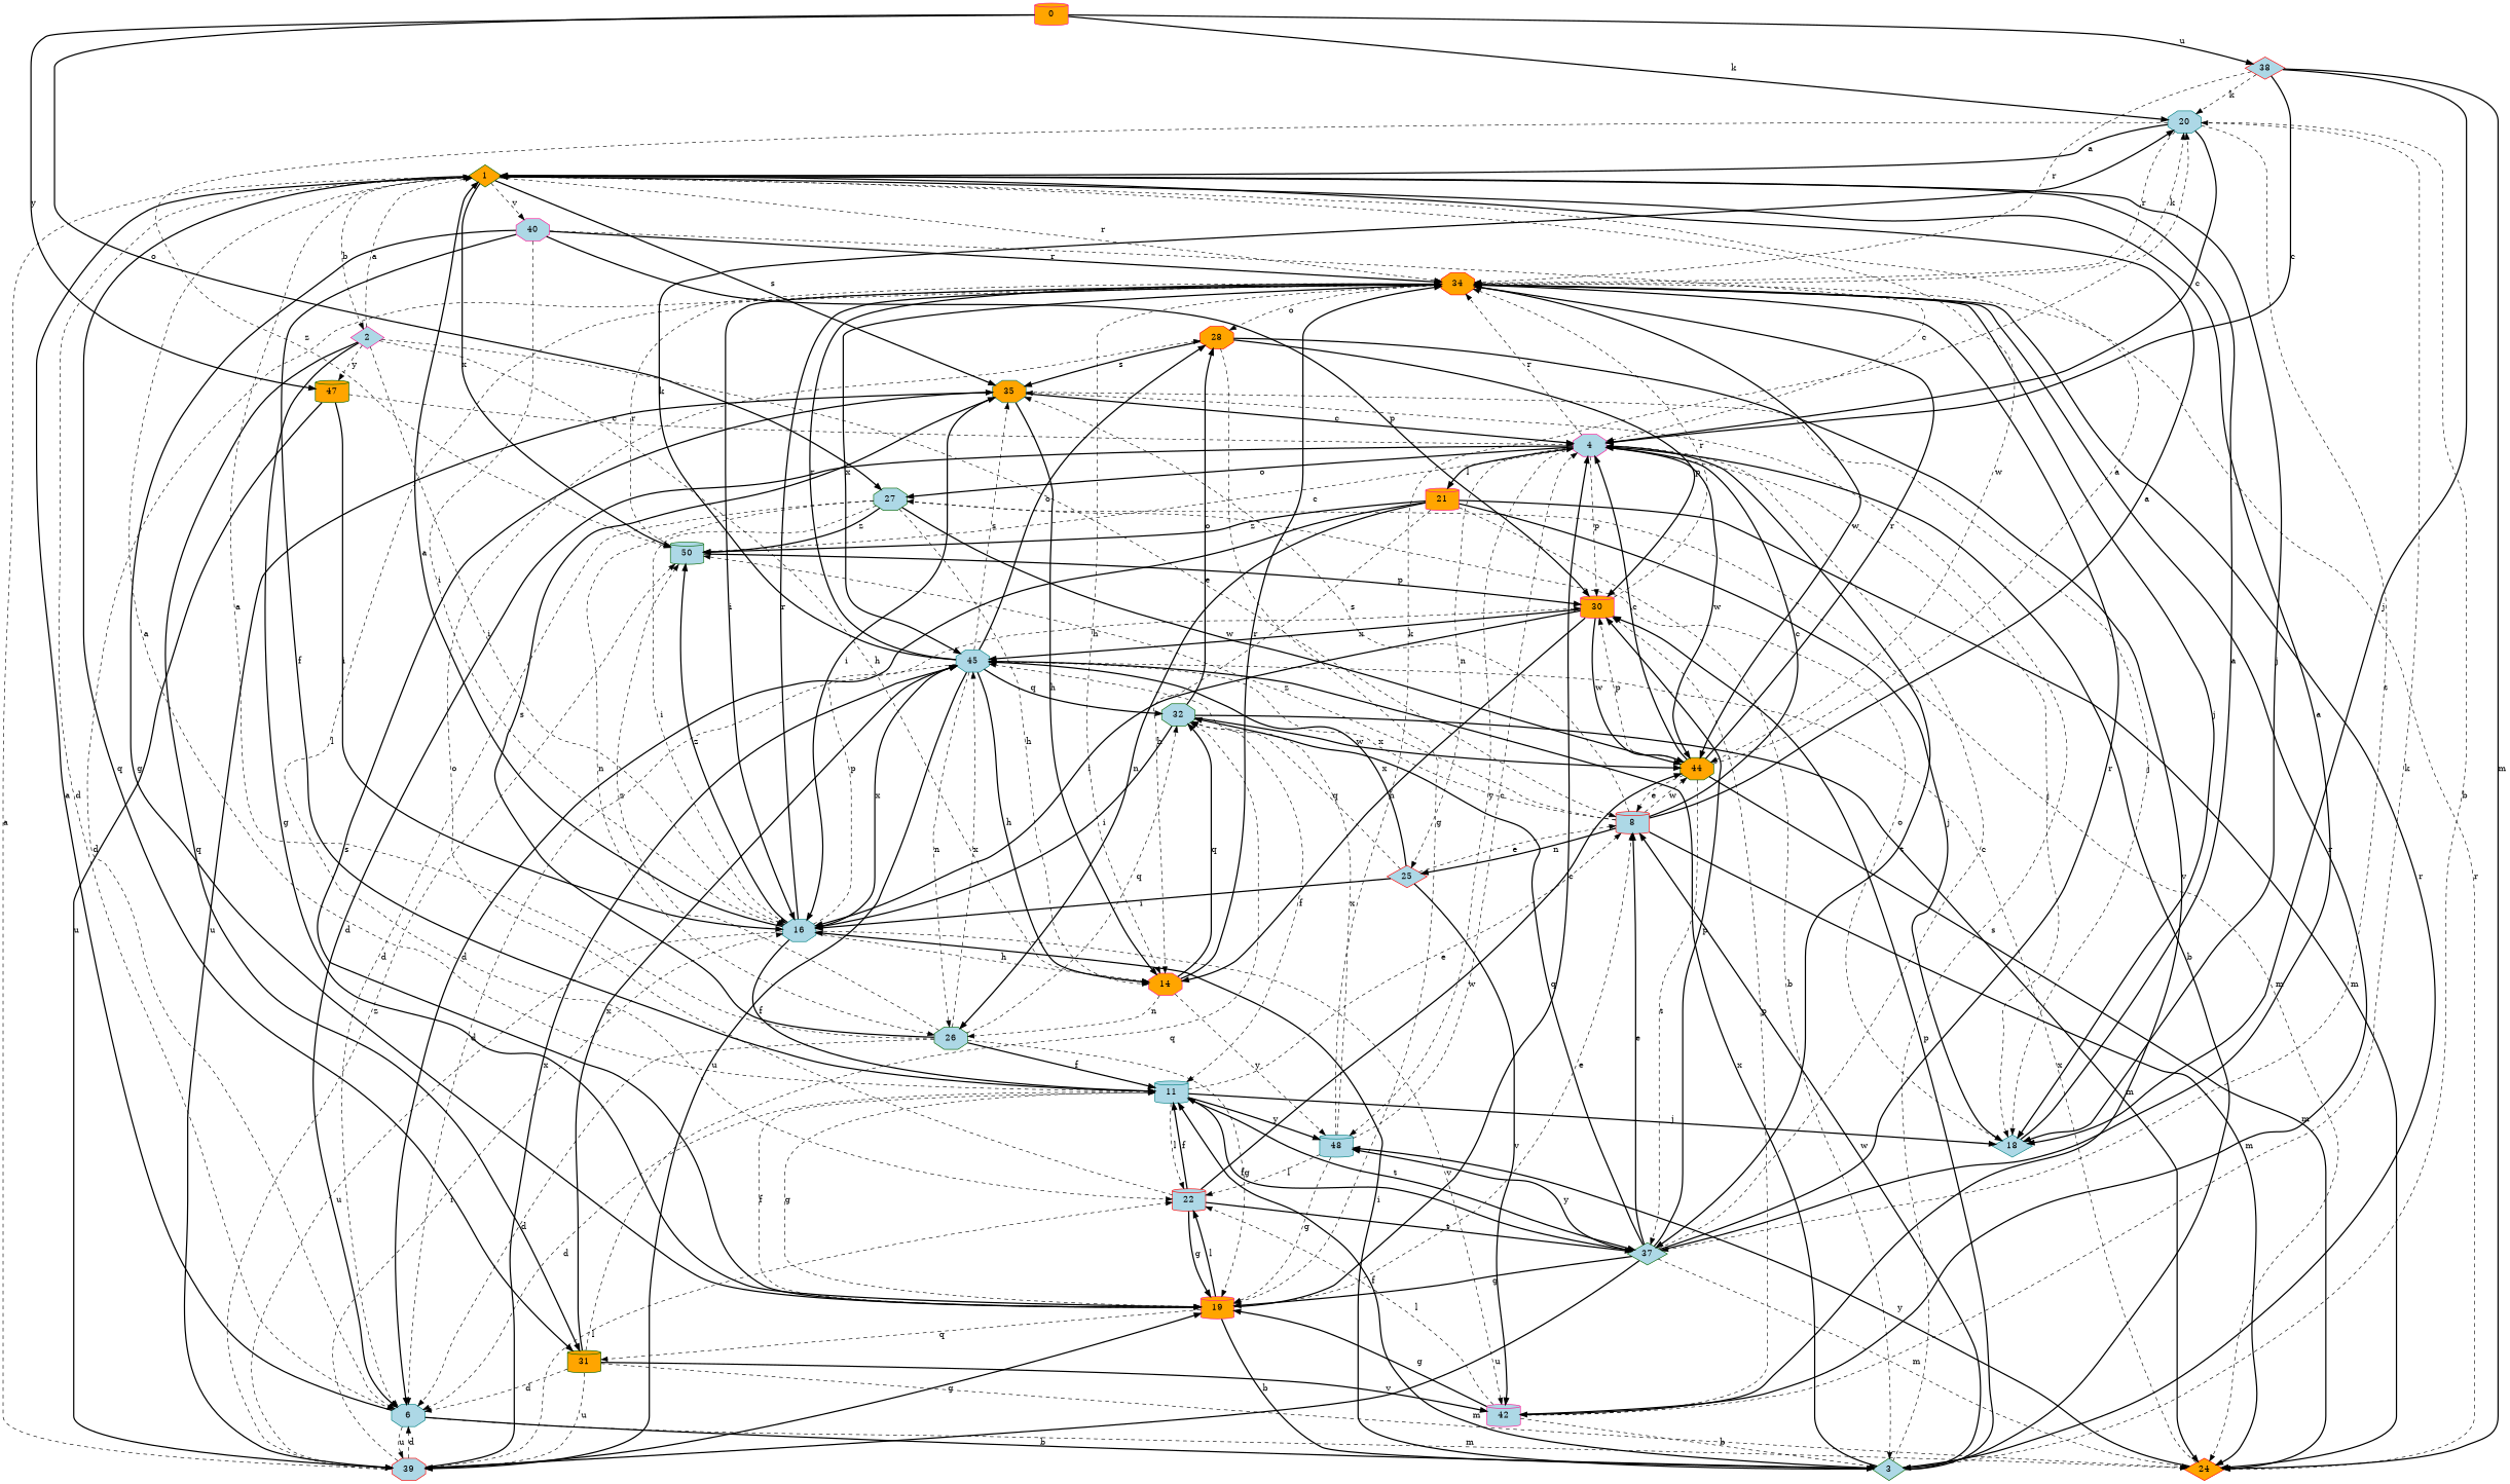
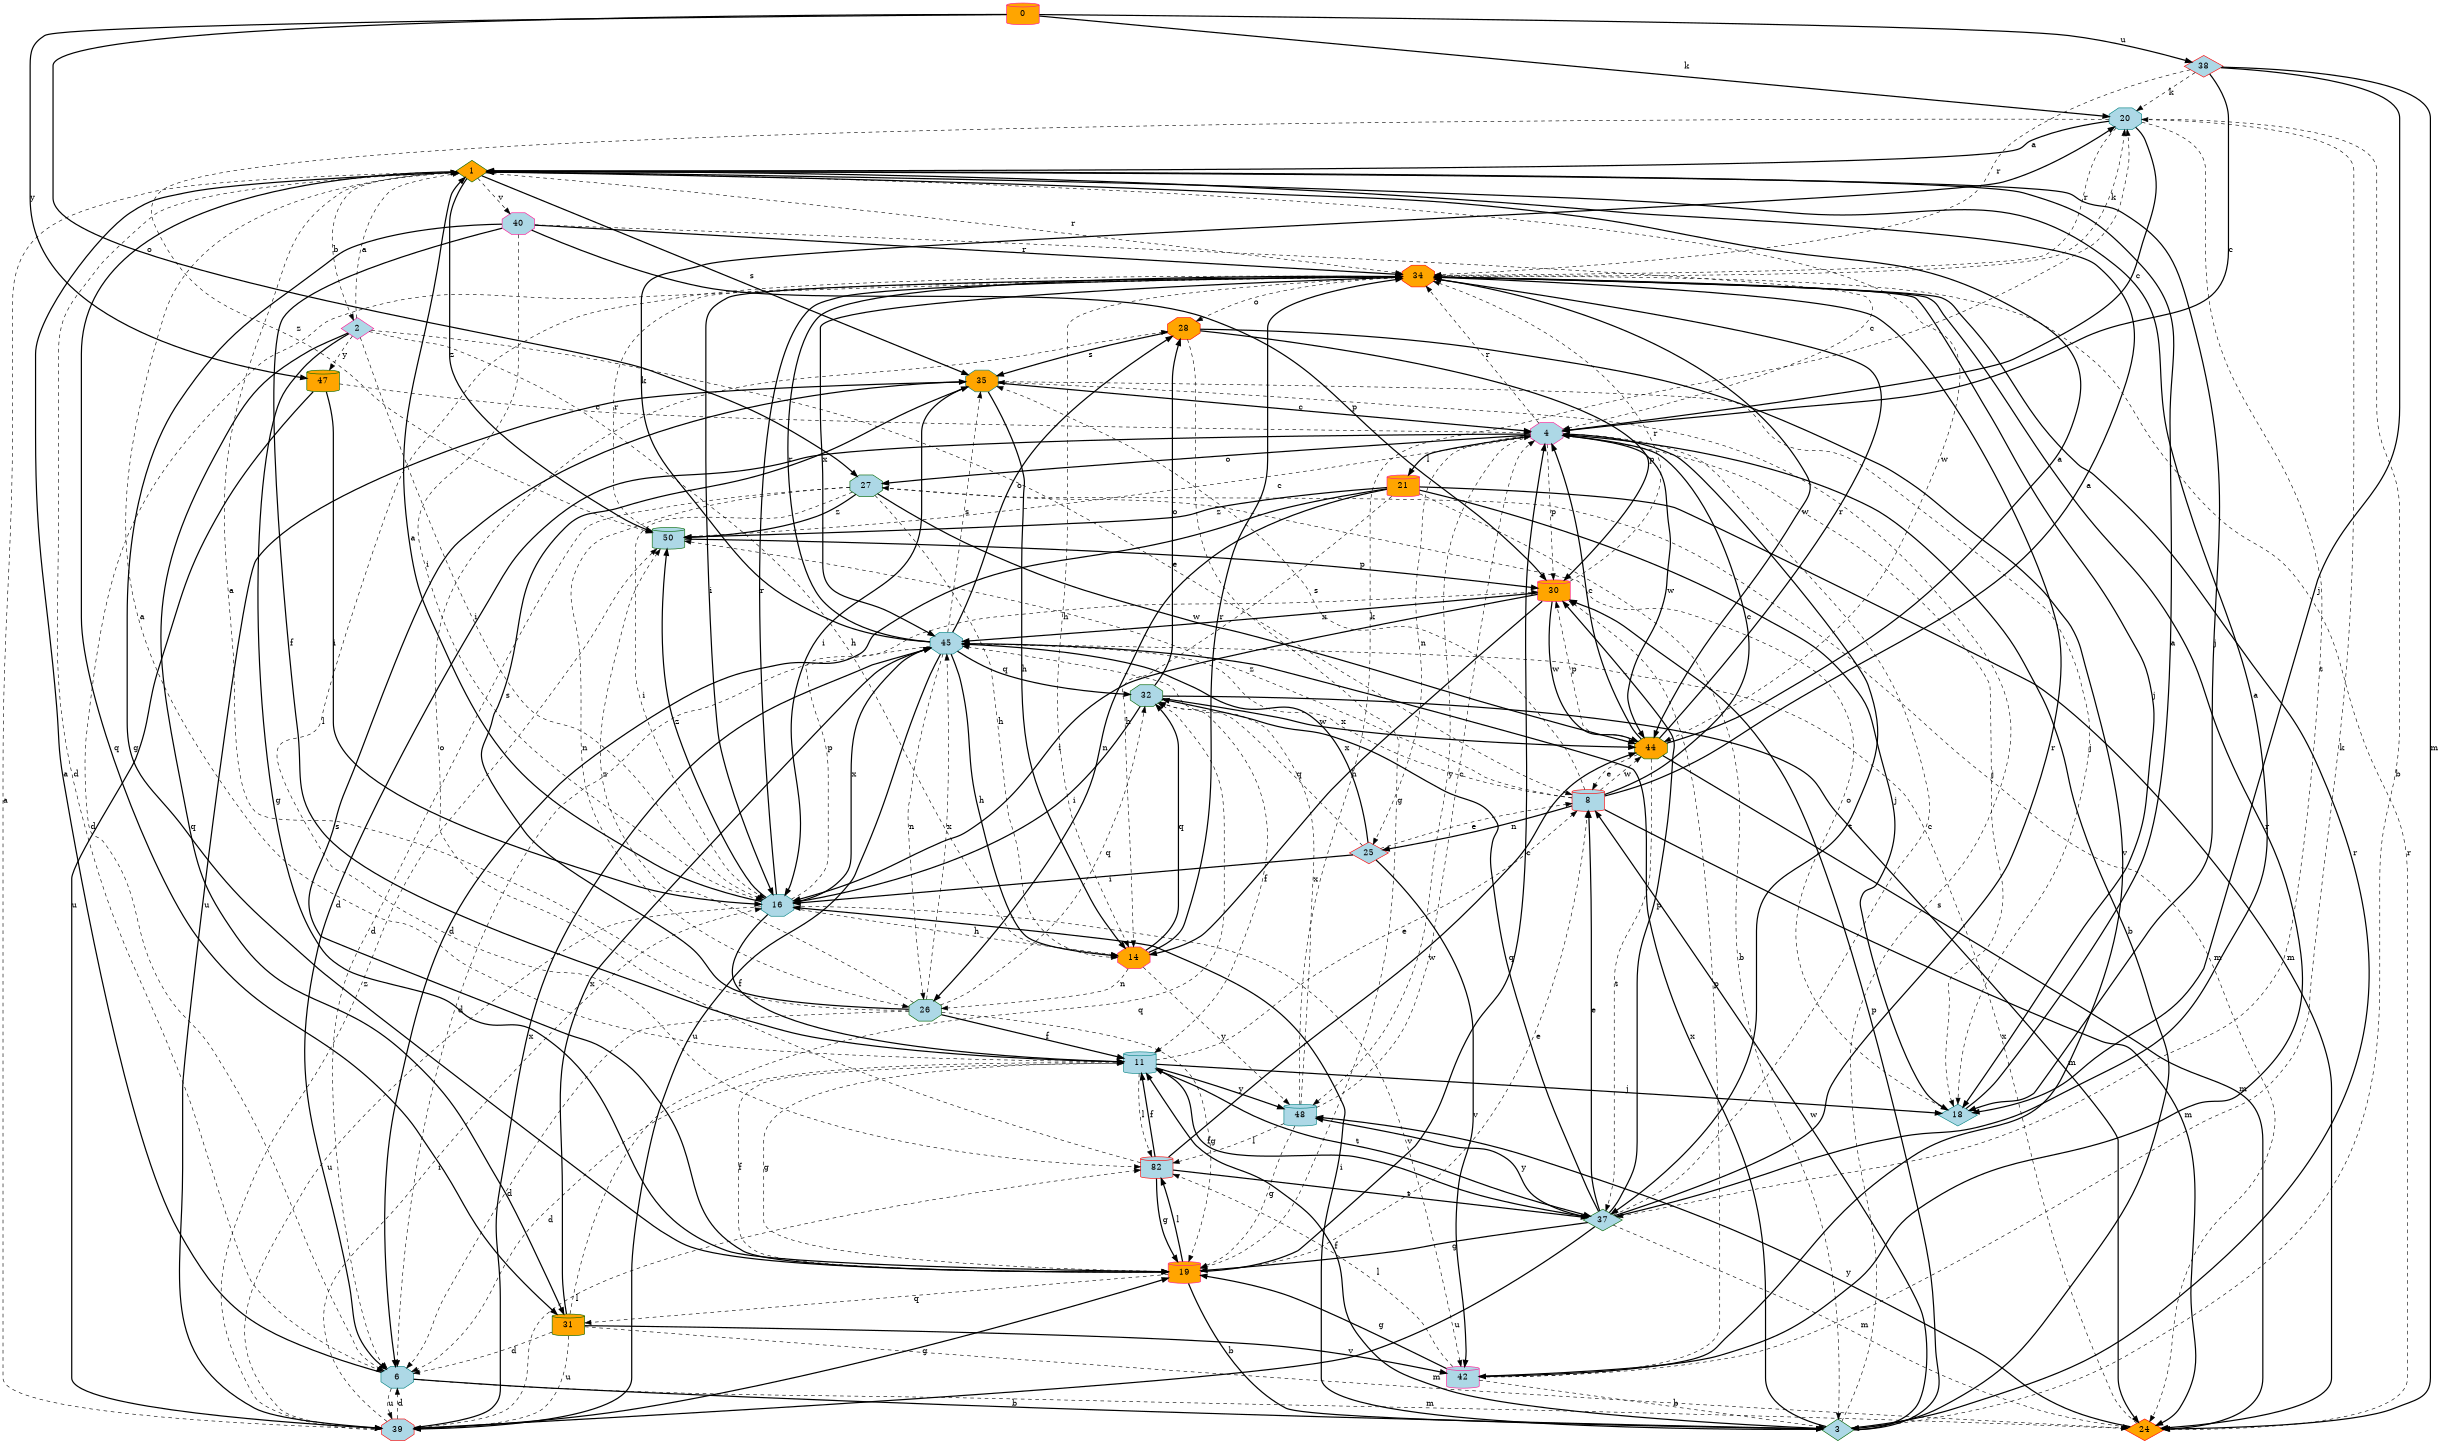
  strict digraph {
    node [color=darkgreen fillcolor=lightblue shape=octagon style=filled]
    edge [style=bold]
    0 [color=deeppink fillcolor=orange shape=cylinder]
    20 [color=teal]
    27
    38 [color=red shape=diamond]
    47 [fillcolor=orange shape=cylinder]
    1 [fillcolor=orange shape=diamond]
    34 [color=red fillcolor=orange]
    50 [shape=cylinder]
    3 [shape=diamond]
    4 [color=deeppink]
    37 [shape=diamond]
    6 [color=teal]
    44 [fillcolor=orange]
    14 [color=deeppink fillcolor=orange]
    16 [color=teal]
    24 [color=red fillcolor=orange shape=diamond]
    26
    18 [color=teal shape=diamond]
    39 [color=red]
    2 [color=deeppink shape=diamond]
    31 [fillcolor=orange shape=cylinder]
    35 [color=teal fillcolor=orange]
    40 [color=deeppink]
    8 [color=red shape=cylinder]
    n25 [color=deeppink fillcolor=orange label=19 shape=cylinder]
    45 [color=teal]
    32
    42 [color=deeppink shape=cylinder]
-   22 [color=red shape=cylinder]
+   22 [color=red shape=cylinder label=82]
    28 [color=red fillcolor=orange]
    11 [color=teal shape=cylinder]
    30 [color=deeppink fillcolor=orange shape=cylinder]
    25 [color=red shape=diamond]
    48 [color=teal shape=cylinder]
    21 [color=deeppink fillcolor=orange shape=cylinder]
    0 -> 20 [label=k]
    0 -> 27 [label=o]
    0 -> 38 [label=u]
    0 -> 47 [label=y]
    20 -> 1 [label=a]
    20 -> 34 [label=r style=dashed]
    20 -> 50 [label=z style=dashed]
    20 -> 3 [label=b style=dashed]
    20 -> 4 [label=c]
    20 -> 37 [label=t style=dashed]
    27 -> 50 [label=z]
    27 -> 6 [label=d style=dashed]
    27 -> 44 [label=w]
    27 -> 14 [label=h style=dashed]
    27 -> 16 [label=i style=dashed]
    27 -> 24 [label=m style=dashed]
    27 -> 26 [label=n style=dashed]
    38 -> 20 [label=k style=dashed]
    38 -> 34 [label=r style=dashed]
    38 -> 4 [label=c]
    38 -> 24 [label=m]
    38 -> 18 [label=j]
    47 -> 4 [label=c style=dashed]
    47 -> 16 [label=i]
    47 -> 39 [label=u]
    1 -> 34 [label=r style=dashed]
-   1 -> 50 [label=x]
+   1 -> 50 [label=z]
    1 -> 6 [label=d style=dashed]
    1 -> 44 [label=w style=dashed]
    1 -> 18 [label=j]
    1 -> 2 [label=b style=dashed]
    1 -> 31 [label=q]
    1 -> 35 [label=s]
    1 -> 40 [label=v style=dashed]
    34 -> 20 [label=k style=dashed]
    34 -> 6 [label=d style=dashed]
    34 -> 44 [label=w]
    34 -> 14 [label=h style=dashed]
    34 -> 16 [label=i]
    34 -> 18 [label=j]
    34 -> 45 [label=x]
    34 -> 22 [label=l style=dashed]
    34 -> 28 [label=o style=dashed]
    50 -> 34 [label=r style=dashed]
    50 -> 4 [label=c style=dashed]
    50 -> 30 [label=p]
    3 -> 34 [label=r]
    3 -> 16 [label=i]
    3 -> 35 [label=s style=dashed]
    3 -> 8 [label=w]
    3 -> 45 [label=x]
    3 -> 11 [label=f]
    3 -> 30 [label=p]
    4 -> 27 [label=o]
    4 -> 34 [label=r style=dashed]
    4 -> 3 [label=b]
    4 -> 37 [label=t]
    4 -> 6 [label=d]
    4 -> 44 [label=w]
    4 -> 18 [label=j style=dashed]
    4 -> 30 [label=p style=dashed]
    4 -> 25 [label=n style=dashed]
    4 -> 48 [label=y style=dashed]
    4 -> 21 [label=l]
    37 -> 1 [label=a]
    37 -> 34 [label=r]
    37 -> 4 [label=c style=dashed]
    37 -> 24 [label=m style=dashed]
    37 -> 39 [label=u]
    37 -> 8 [label=e]
    37 -> n25 [label=g]
    37 -> 32 [label=q]
    37 -> 11 [label=f]
    37 -> 30 [label=p]
    37 -> 48 [label=y]
    6 -> 1 [label=a]
    6 -> 3 [label=b]
    6 -> 24 [label=m style=dashed]
    6 -> 39 [label=u style=dashed]
-   44 -> 1 [label=a style=dashed]
+   44 -> 1 [label=a]
    44 -> 34 [label=r]
    44 -> 4 [label=c]
    44 -> 37 [label=t style=dashed]
    44 -> 24 [label=m]
    44 -> 8 [label=e style=dashed]
    44 -> 30 [label=p style=dashed]
    14 -> 34 [label=r]
    14 -> 26 [label=n style=dashed]
    14 -> 32 [label=q]
    14 -> 48 [label=y style=dashed]
    16 -> 1 [label=a]
    16 -> 34 [label=r]
    16 -> 50 [label=z]
    16 -> 14 [label=h style=dashed]
    16 -> 39 [label=u style=dashed]
    16 -> 45 [label=x]
    16 -> 42 [label=v style=dashed]
    16 -> 11 [label=f]
    16 -> 30 [label=p style=dashed]
    24 -> 34 [label=r style=dashed]
    24 -> 45 [label=x style=dashed]
    24 -> 48 [label=y]
    26 -> 1 [label=a style=dashed]
    26 -> 50 [label=z style=dashed]
    26 -> 6 [label=d style=dashed]
    26 -> 35 [label=s]
    26 -> n25 [label=g style=dashed]
    26 -> 45 [label=x style=dashed]
    26 -> 32 [label=q style=dashed]
    26 -> 11 [label=f]
    18 -> 27 [label=o style=dashed]
    18 -> 1 [label=a]
    39 -> 1 [label=a style=dashed]
    39 -> 50 [label=z style=dashed]
    39 -> 6 [label=d style=dashed]
    39 -> 16 [label=i style=dashed]
    39 -> n25 [label=g]
    39 -> 45 [label=x]
    39 -> 22 [label=l style=dashed]
    2 -> 47 [label=y style=dashed]
    2 -> 1 [label=a style=dashed]
    2 -> 14 [label=h style=dashed]
    2 -> 16 [label=i style=dashed]
    2 -> 31 [label=q]
    2 -> 8 [label=e style=dashed]
    2 -> n25 [label=g]
    31 -> 6 [label=d style=dashed]
    31 -> 24 [label=m style=dashed]
    31 -> 39 [label=u style=dashed]
    31 -> 45 [label=x]
    31 -> 32 [label=q style=dashed]
    31 -> 42 [label=v]
    35 -> 4 [label=c]
    35 -> 14 [label=h]
    35 -> 16 [label=i]
    35 -> 18 [label=j style=dashed]
    35 -> 39 [label=u]
    40 -> 34 [label=r]
    40 -> 4 [label=c style=dashed]
    40 -> 16 [label=i style=dashed]
    40 -> n25 [label=g]
    40 -> 11 [label=f]
    40 -> 30 [label=p]
    8 -> 1 [label=a]
    8 -> 50 [label=z style=dashed]
    8 -> 4 [label=c]
    8 -> 44 [label=w style=dashed]
    8 -> 24 [label=m]
    8 -> 35 [label=s style=dashed]
    8 -> 45 [label=x style=dashed]
    8 -> 25 [label=n]
    n25 -> 3 [label=b]
    n25 -> 4 [label=c]
    n25 -> 31 [label=q style=dashed]
    n25 -> 35 [label=s]
    n25 -> 8 [label=e style=dashed]
    n25 -> 22 [label=l]
    n25 -> 11 [label=f style=dashed]
    45 -> 20 [label=k]
    45 -> 34 [label=r]
    45 -> 6 [label=d style=dashed]
    45 -> 14 [label=h]
    45 -> 26 [label=n style=dashed]
    45 -> 39 [label=u]
    45 -> 35 [label=s style=dashed]
    45 -> 32 [label=q]
    45 -> 28 [label=o]
    32 -> 44 [label=w]
    32 -> 16 [label=i]
    32 -> 24 [label=m]
    32 -> 28 [label=o]
    32 -> 11 [label=f style=dashed]
    42 -> 20 [label=k style=dashed]
    42 -> 34 [label=r]
    42 -> 3 [label=b style=dashed]
    42 -> n25 [label=g]
    42 -> 22 [label=l style=dashed]
    42 -> 30 [label=p style=dashed]
    22 -> 37 [label=t]
    22 -> 44 [label=w]
    22 -> n25 [label=g]
    22 -> 28 [label=o style=dashed]
    22 -> 11 [label=f]
    28 -> 35 [label=s]
    28 -> n25 [label=g style=dashed]
    28 -> 42 [label=v]
    28 -> 30 [label=p]
    11 -> 1 [label=a style=dashed]
    11 -> 37 [label=t]
    11 -> 6 [label=d style=dashed]
    11 -> 18 [label=j]
    11 -> 8 [label=e style=dashed]
    11 -> n25 [label=g style=dashed]
    11 -> 22 [label=l style=dashed]
    11 -> 48 [label=y]
    30 -> 34 [label=r style=dashed]
    30 -> 44 [label=w]
    30 -> 14 [label=h]
    30 -> 16 [label=i]
    30 -> 45 [label=x]
    25 -> 16 [label=i]
    25 -> 8 [label=e style=dashed]
    25 -> 45 [label=x]
    25 -> 32 [label=q style=dashed]
    25 -> 42 [label=v]
    48 -> 20 [label=k style=dashed]
    48 -> 4 [label=c style=dashed]
    48 -> n25 [label=g style=dashed]
    48 -> 45 [label=x style=dashed]
    48 -> 22 [label=l style=dashed]
    21 -> 50 [label=z]
    21 -> 3 [label=b style=dashed]
    21 -> 6 [label=d]
    21 -> 14 [label=h style=dashed]
    21 -> 24 [label=m]
    21 -> 26 [label=n]
    21 -> 18 [label=j]
  }
